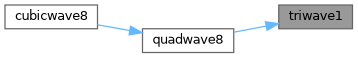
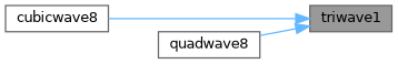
  digraph {
    fontname="DejaVu Sans"
    rankdir=RL
    node [color=grey40 fillcolor=white fontname="DejaVu Sans" fontsize=10 shape=box style=filled]
    edge [color=steelblue1 dir=back fontname="DejaVu Sans" fontsize=10 labelfontname=Helvetica labelfontsize=10 style=solid]
    n1 [color=gray40 fillcolor=grey60 fontcolor=black height=0.2 label=triwave1 width=0.4]
    n2 [height=0.2 label=cubicwave8 width=0.4]
    n3 [height=0.2 label=quadwave8 width=0.4]
-   n3 -> n2
+   n1 -> n2
    n1 -> n3
  }
